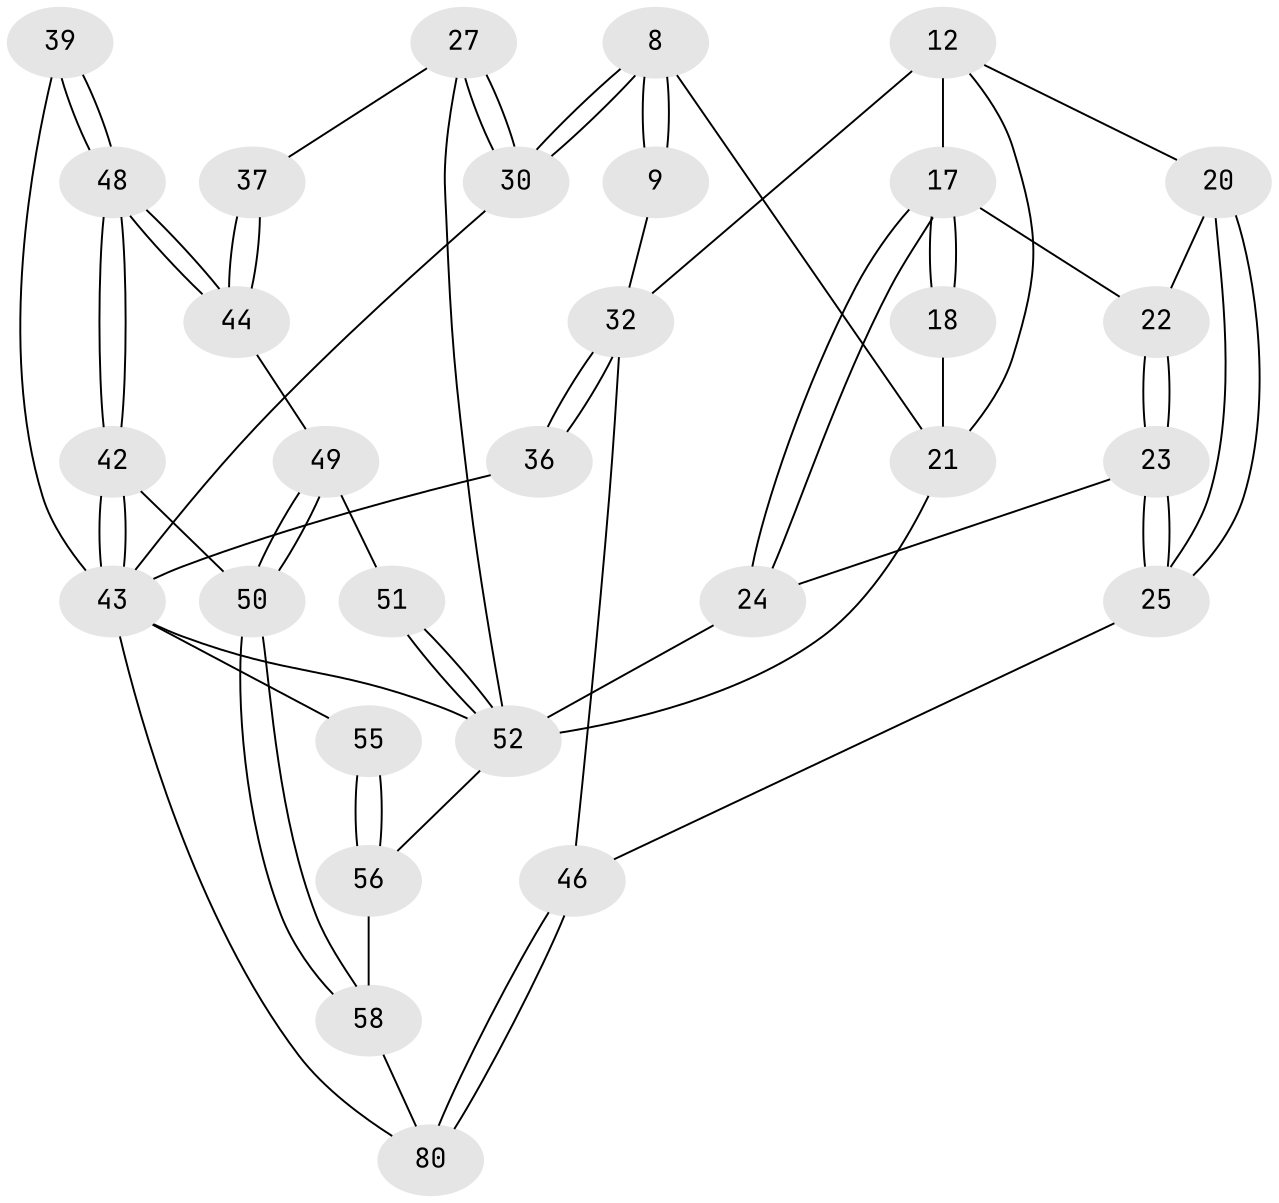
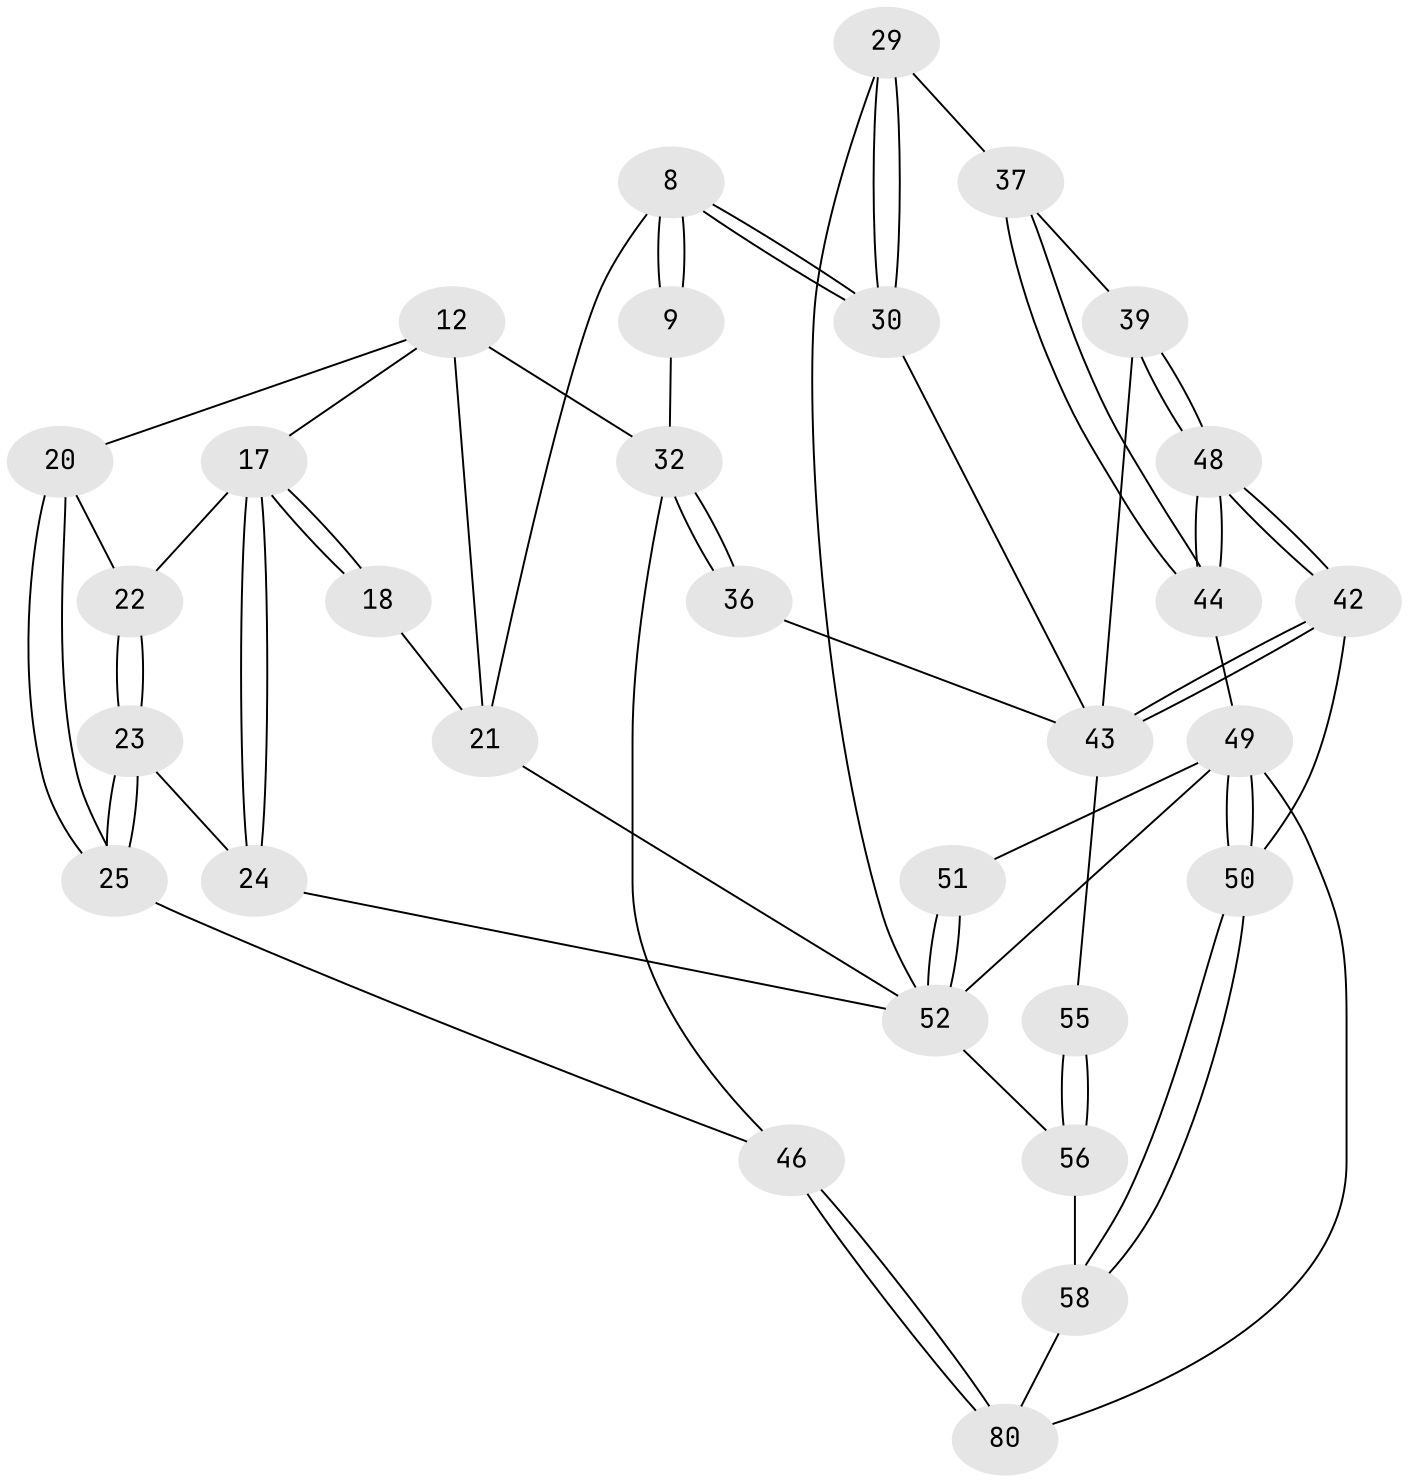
  graph {
    fontname="JetBrains Mono"
    node [color=gray90 fontname="JetBrains Mono" style=filled]
    edge [fontname="JetBrains Mono"]
    9 [super="+5"]
    8
    21 [super="+14"]
    30
    32 [super="+4+3"]
    52 [super="+27+28+47+31"]
    43 [super="+35+34+33"]
    46 [super="+40"]
    36
    12 [super="+6+11"]
    17 [super="+16+15"]
    20
    18
    22 [super="+19"]
    24
    25
    23
    56 [super="+54+53"]
    n19 [label=80 super="+59+45"]
-   29 [label=27]
+   29
    37
    39 [super="+38"]
    44
    55
    n25 [label=48]
    49 [super="+48"]
    42
    50
    58 [super="+57"]
    51
    9 -- 32
    8 -- 9
    8 -- 9
    8 -- 21
    8 -- 30
    8 -- 30
    21 -- 52
    30 -- 43
    32 -- 46 [weight=2]
    32 -- 36 [weight=2]
    32 -- 36
    52 -- 56 [weight=2]
-   43 -- n19
+   49 -- n19
    43 -- 55
    46 -- n19 [weight=2]
    46 -- n19
    36 -- 43
    12 -- 21
    12 -- 32 [weight=2]
    12 -- 17
    12 -- 20
    17 -- 18
    17 -- 18
    17 -- 22 [weight=2]
    17 -- 24
    17 -- 24
    20 -- 22
    20 -- 25
    20 -- 25
    18 -- 21 [weight=2]
    22 -- 23
    22 -- 23
    24 -- 52
    25 -- 46
    23 -- 24
    23 -- 25
    23 -- 25
    56 -- 58
    29 -- 30
    29 -- 30
    29 -- 52
    29 -- 37
+   37 -- 39
    37 -- 44
    37 -- 44
    39 -- 43 [weight=2]
    39 -- n25
    39 -- n25
    44 -- 49
    55 -- 56 [weight=2]
    55 -- 56
    n25 -- 44
    n25 -- 44
    n25 -- 42
    n25 -- 42
-   43 -- 52
+   49 -- 52
    49 -- 50
    49 -- 50
    49 -- 51
    42 -- 43
    42 -- 43
    42 -- 50
    50 -- 58
    50 -- 58
    58 -- n19 [weight=2]
    51 -- 52 [weight=2]
    51 -- 52
  }
